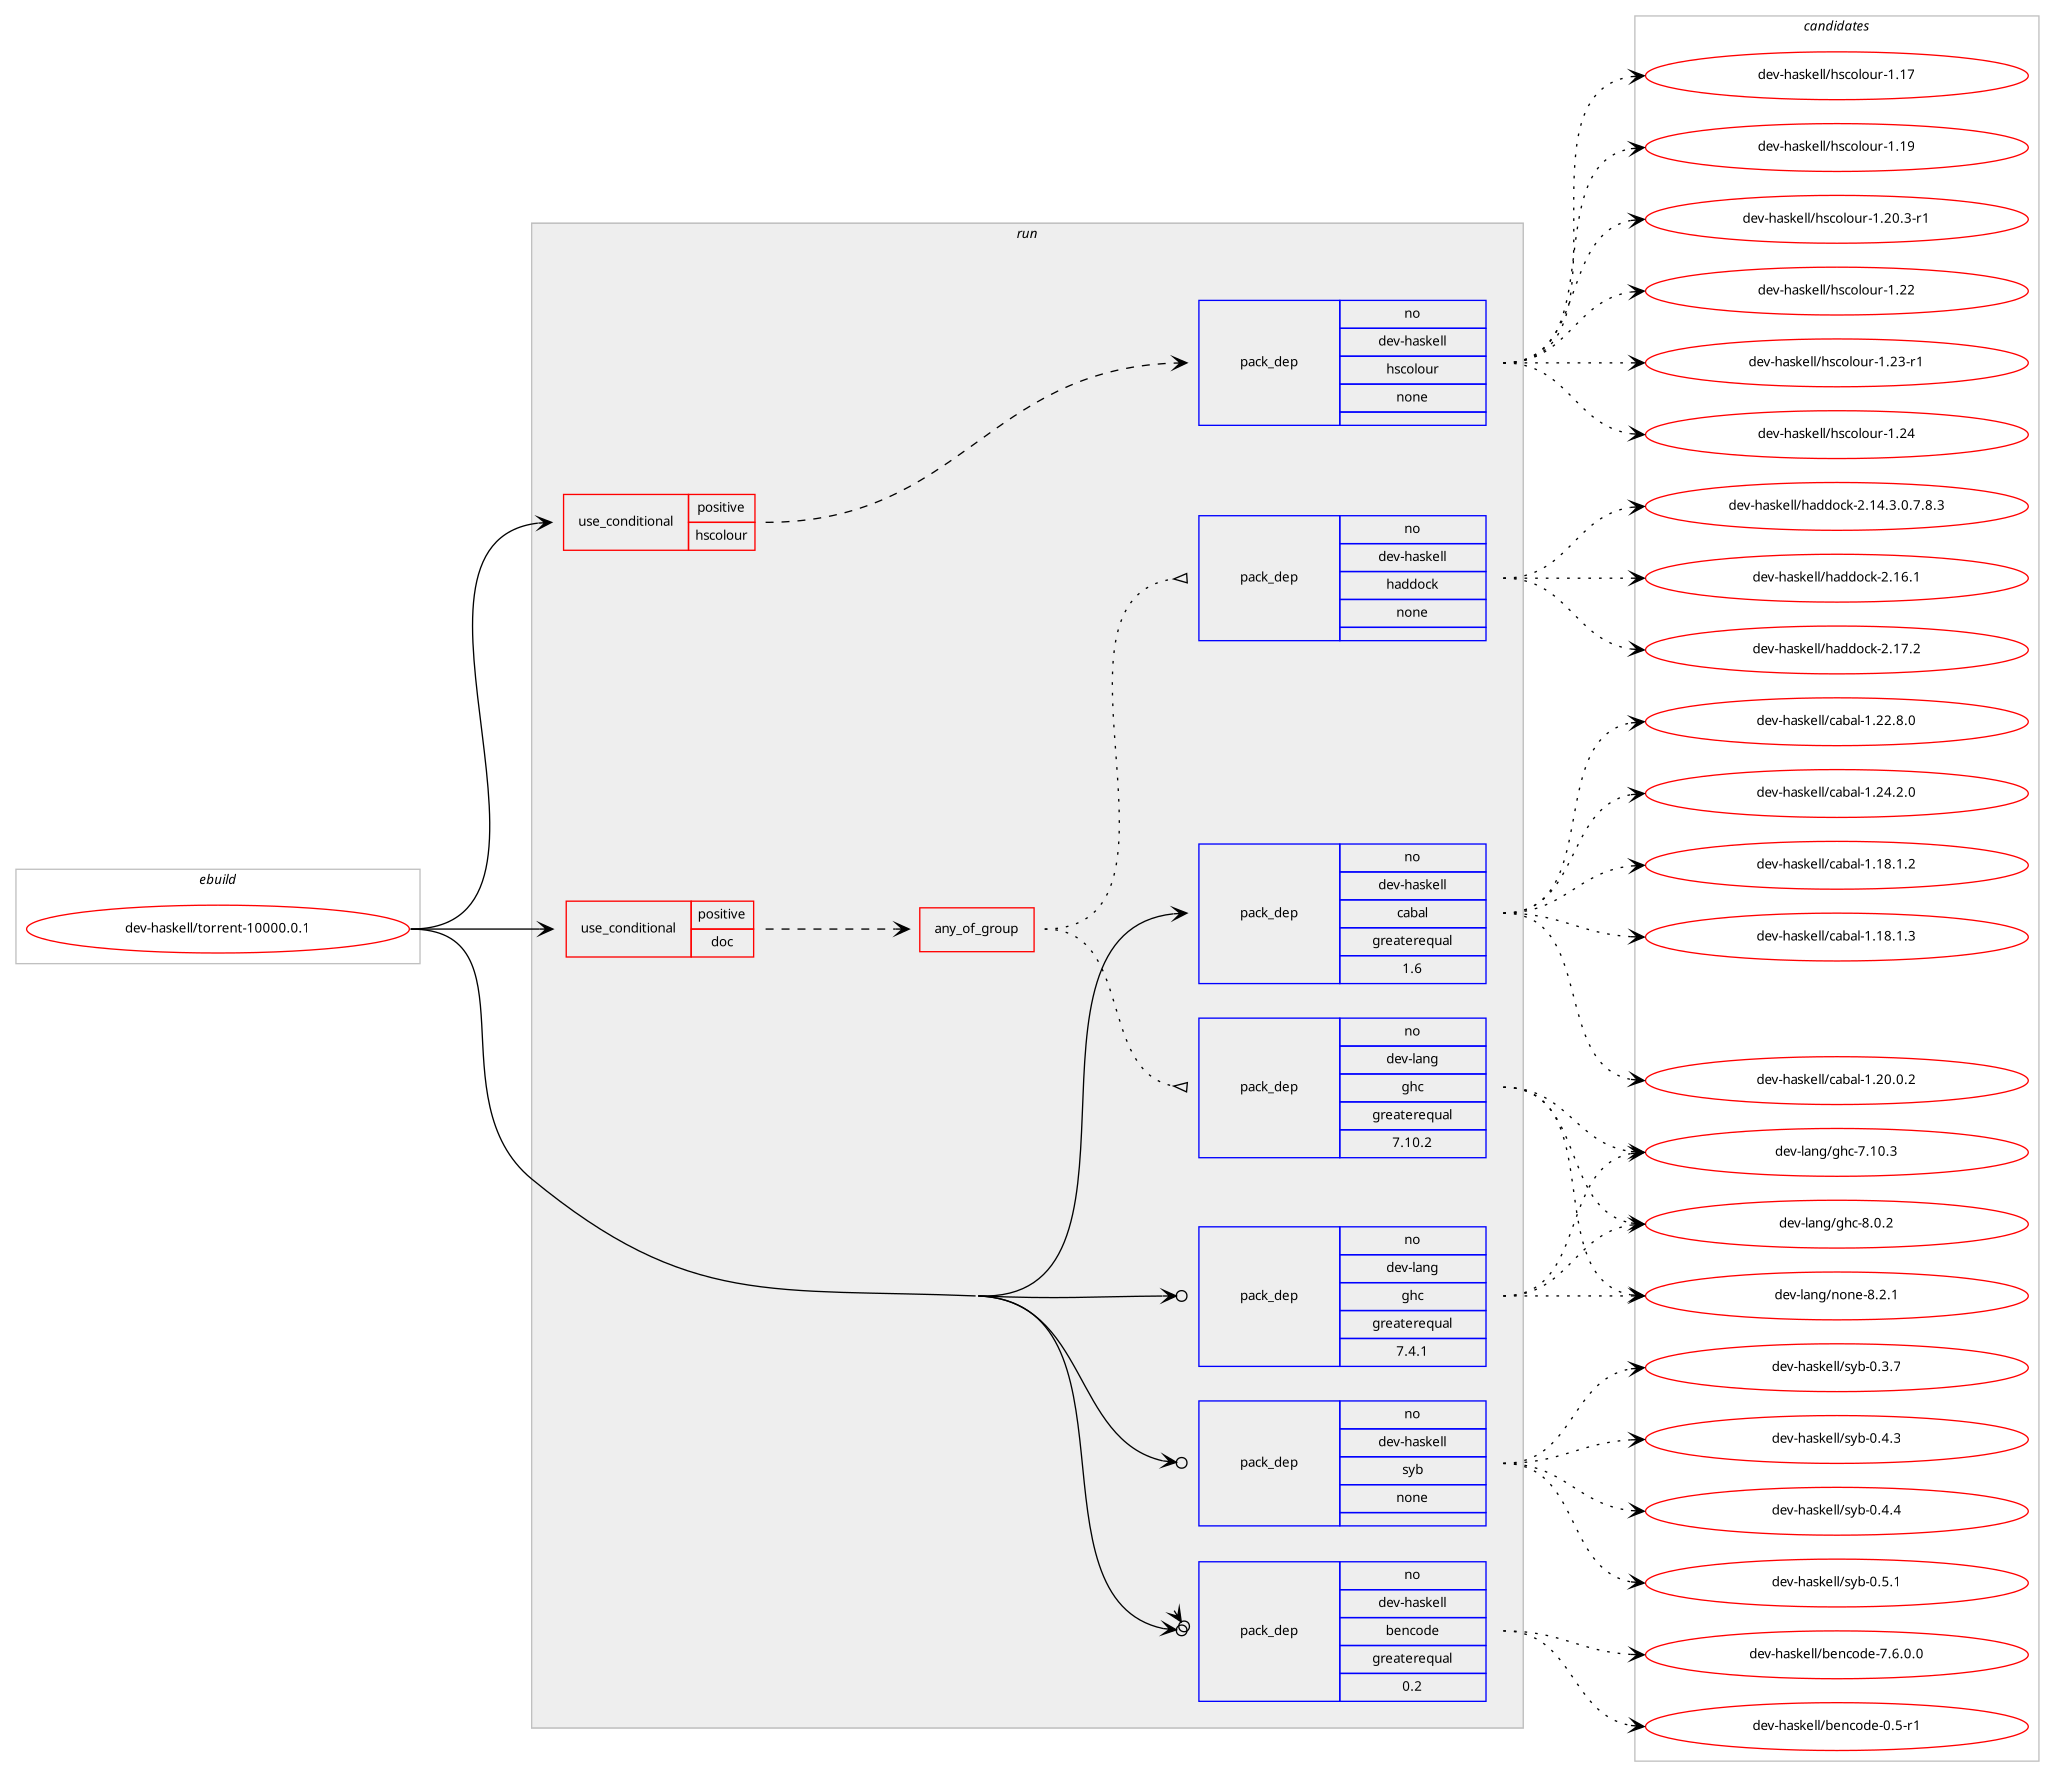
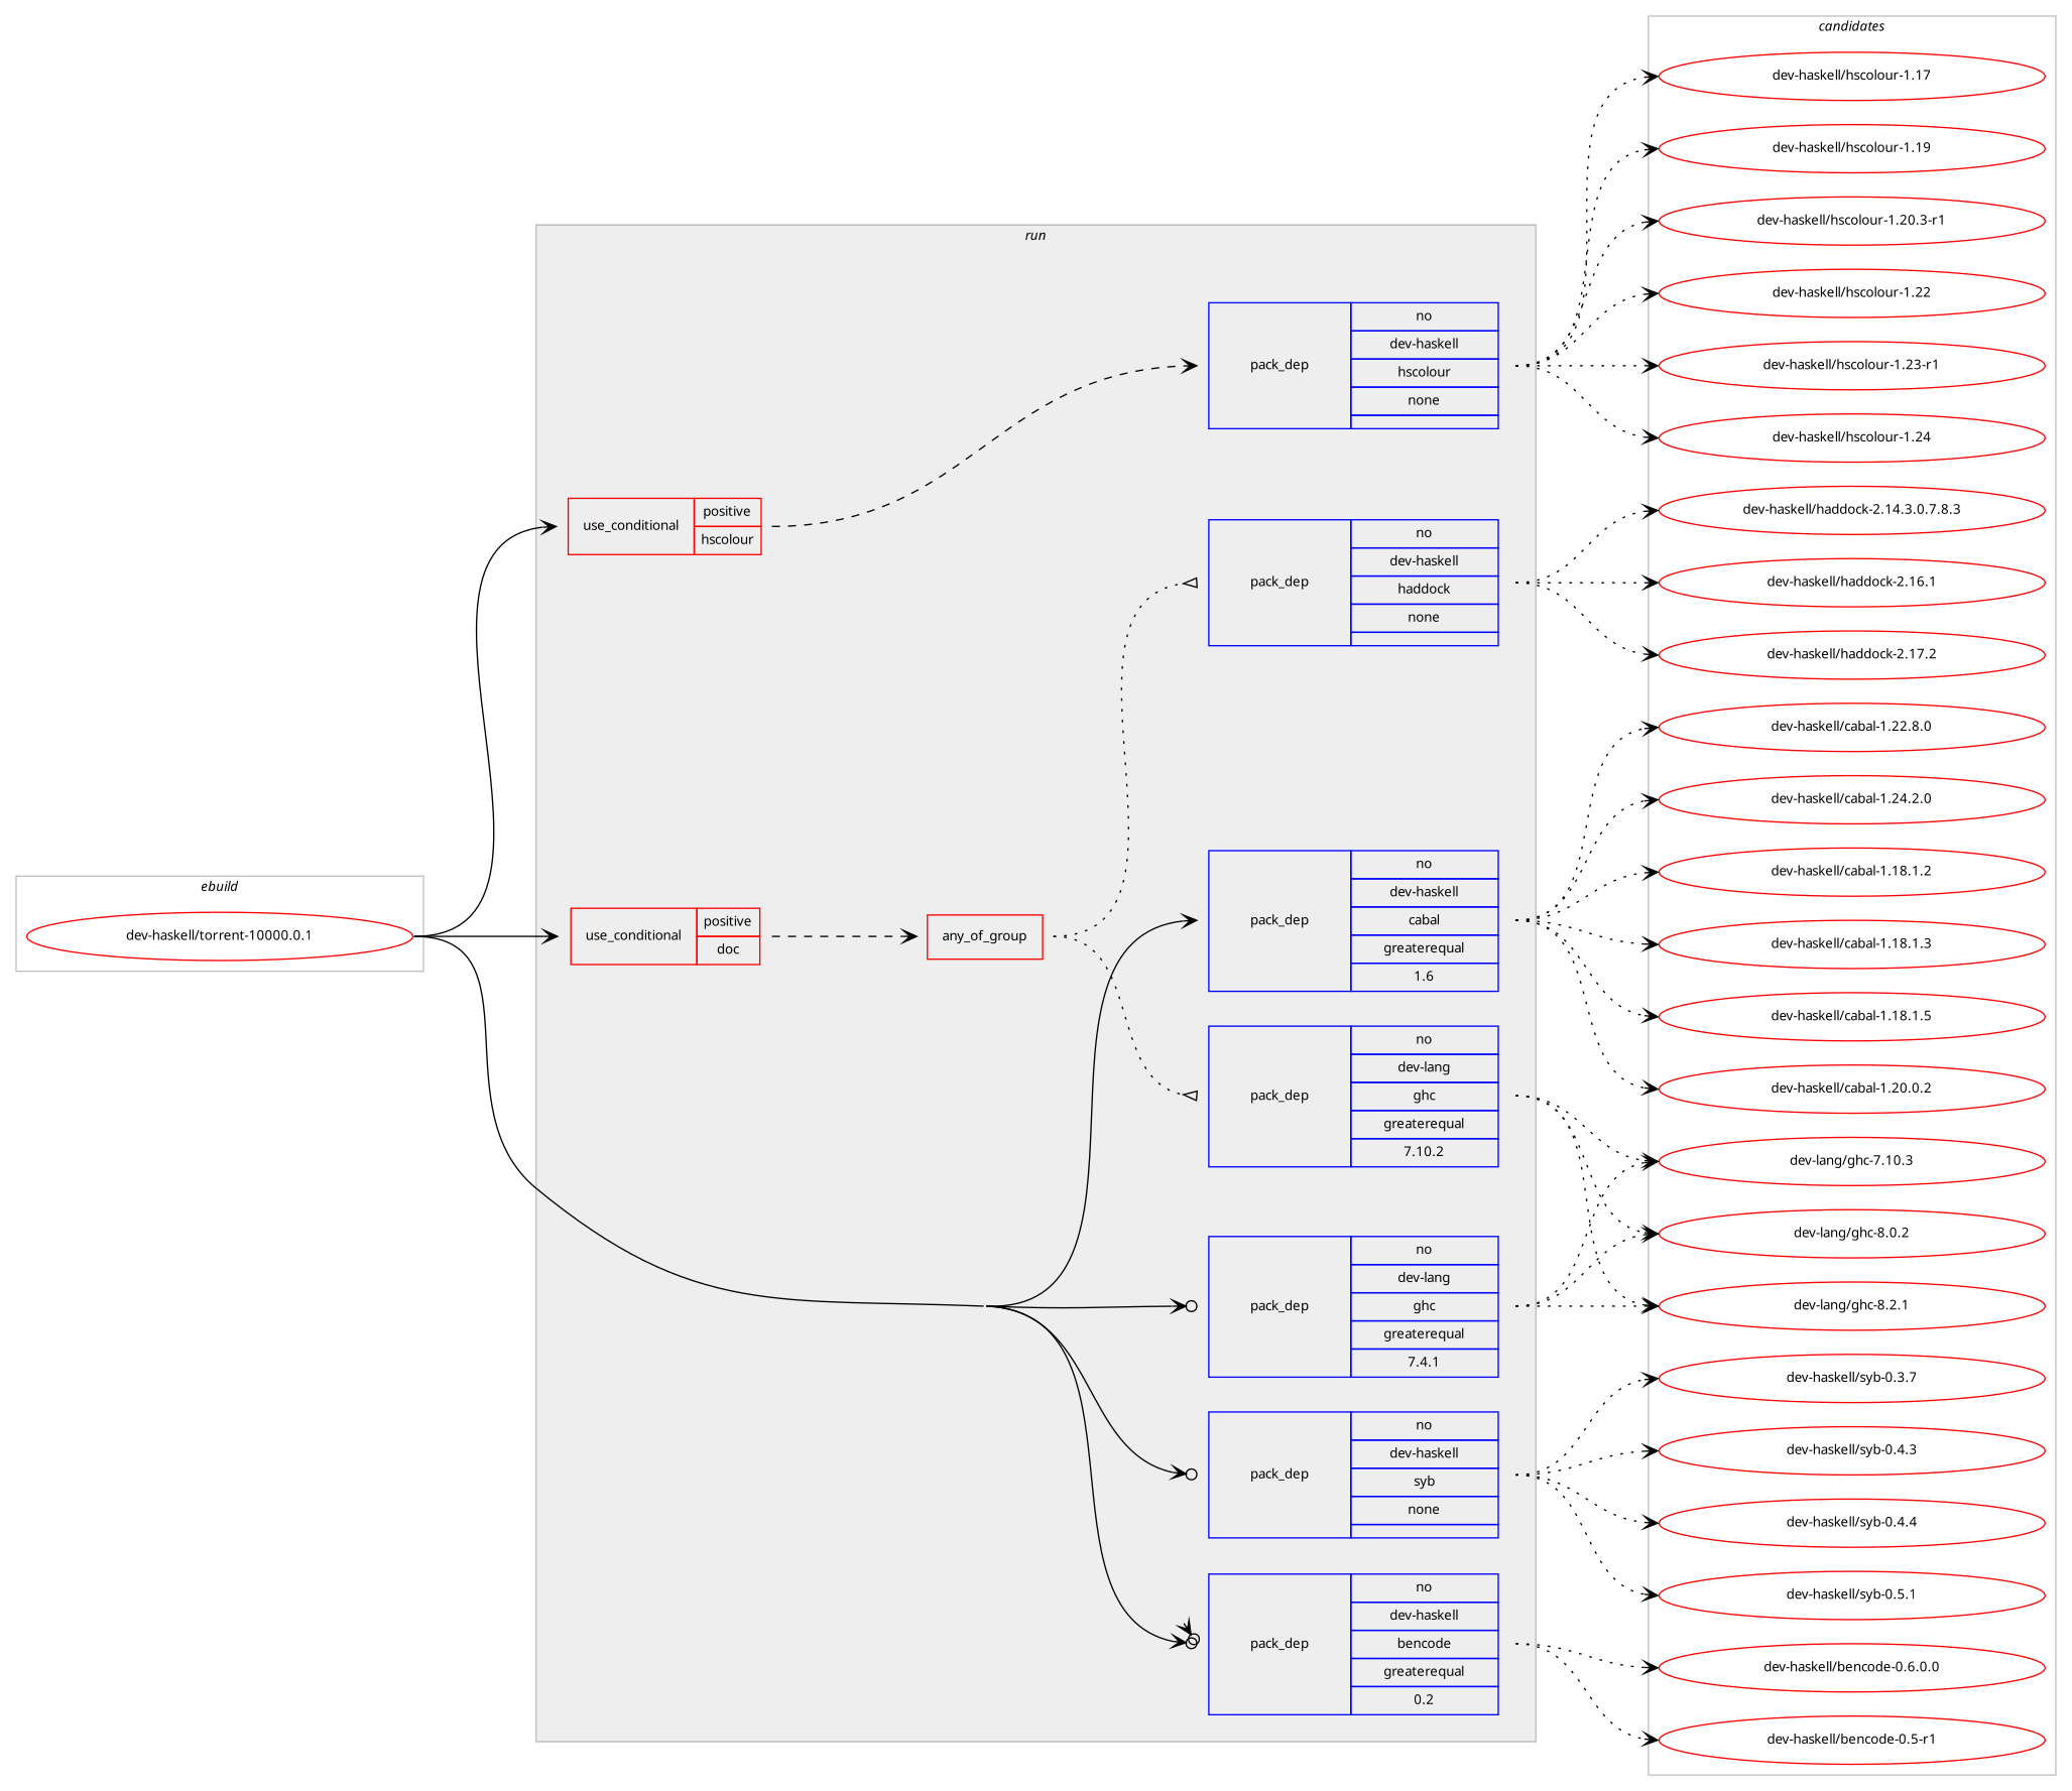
  digraph {
    compound=true
    concentrate=true
    fontname="Noto Sans"
    fontsize=10
    newrank=true
    rankdir=LR
    ranksep=1.5
    node [color=red fontname="Noto Sans" fontsize=10]
    edge [arrowhead=vee fontname="Noto Sans" headport=w style=dotted tailport=e weight=100]
    n1 [label="dev-haskell/torrent-10000.0.1" width=4]
    n2 [color=blue label=<<TABLE BORDER="0" CELLBORDER="1" CELLSPACING="0" CELLPADDING="4" WIDTH="220"><TR><TD ROWSPAN="6" CELLPADDING="30">pack_dep</TD></TR><TR><TD WIDTH="110">no</TD></TR><TR><TD>dev-haskell</TD></TR><TR><TD>haddock</TD></TR><TR><TD>none</TD></TR><TR><TD></TD></TR></TABLE>> shape=none]
    n3 [color=blue label=<<TABLE BORDER="0" CELLBORDER="1" CELLSPACING="0" CELLPADDING="4" WIDTH="220"><TR><TD ROWSPAN="6" CELLPADDING="30">pack_dep</TD></TR><TR><TD WIDTH="110">no</TD></TR><TR><TD>dev-lang</TD></TR><TR><TD>ghc</TD></TR><TR><TD>greaterequal</TD></TR><TR><TD>7.10.2</TD></TR></TABLE>> shape=none]
    n4 [label=<<TABLE BORDER="0" CELLBORDER="1" CELLSPACING="0" CELLPADDING="4"><TR><TD CELLPADDING="10">any_of_group</TD></TR></TABLE>> shape=none]
    n5 [label=<<TABLE BORDER="0" CELLBORDER="1" CELLSPACING="0" CELLPADDING="4"><TR><TD ROWSPAN="3" CELLPADDING="10">use_conditional</TD></TR><TR><TD>positive</TD></TR><TR><TD>doc</TD></TR></TABLE>> shape=none]
    n6 [color=blue label=<<TABLE BORDER="0" CELLBORDER="1" CELLSPACING="0" CELLPADDING="4" WIDTH="220"><TR><TD ROWSPAN="6" CELLPADDING="30">pack_dep</TD></TR><TR><TD WIDTH="110">no</TD></TR><TR><TD>dev-haskell</TD></TR><TR><TD>hscolour</TD></TR><TR><TD>none</TD></TR><TR><TD></TD></TR></TABLE>> shape=none]
    n7 [label=<<TABLE BORDER="0" CELLBORDER="1" CELLSPACING="0" CELLPADDING="4"><TR><TD ROWSPAN="3" CELLPADDING="10">use_conditional</TD></TR><TR><TD>positive</TD></TR><TR><TD>hscolour</TD></TR></TABLE>> shape=none]
    n8 [color=blue label=<<TABLE BORDER="0" CELLBORDER="1" CELLSPACING="0" CELLPADDING="4" WIDTH="220"><TR><TD ROWSPAN="6" CELLPADDING="30">pack_dep</TD></TR><TR><TD WIDTH="110">no</TD></TR><TR><TD>dev-haskell</TD></TR><TR><TD>cabal</TD></TR><TR><TD>greaterequal</TD></TR><TR><TD>1.6</TD></TR></TABLE>> shape=none]
    n9 [color=blue label=<<TABLE BORDER="0" CELLBORDER="1" CELLSPACING="0" CELLPADDING="4" WIDTH="220"><TR><TD ROWSPAN="6" CELLPADDING="30">pack_dep</TD></TR><TR><TD WIDTH="110">no</TD></TR><TR><TD>dev-haskell</TD></TR><TR><TD>bencode</TD></TR><TR><TD>greaterequal</TD></TR><TR><TD>0.2</TD></TR></TABLE>> shape=none]
    n10 [color=blue label=<<TABLE BORDER="0" CELLBORDER="1" CELLSPACING="0" CELLPADDING="4" WIDTH="220"><TR><TD ROWSPAN="6" CELLPADDING="30">pack_dep</TD></TR><TR><TD WIDTH="110">no</TD></TR><TR><TD>dev-haskell</TD></TR><TR><TD>syb</TD></TR><TR><TD>none</TD></TR><TR><TD></TD></TR></TABLE>> shape=none]
    n11 [color=blue label=<<TABLE BORDER="0" CELLBORDER="1" CELLSPACING="0" CELLPADDING="4" WIDTH="220"><TR><TD ROWSPAN="6" CELLPADDING="30">pack_dep</TD></TR><TR><TD WIDTH="110">no</TD></TR><TR><TD>dev-lang</TD></TR><TR><TD>ghc</TD></TR><TR><TD>greaterequal</TD></TR><TR><TD>7.4.1</TD></TR></TABLE>> shape=none]
    n12 [label="dev-haskell/haddock-2.14.3.0.7.8.3" width=4]
    n13 [label="dev-haskell/haddock-2.16.1" width=4]
    n14 [label="dev-haskell/haddock-2.17.2" width=4]
    n15 [label="dev-lang/ghc-7.10.3" width=4]
    n16 [label="dev-lang/ghc-8.0.2" width=4]
-   n17 [label="dev-lang/none-8.2.1" width=4]
+   n17 [label="dev-lang/ghc-8.2.1" width=4]
    n18 [label="dev-haskell/hscolour-1.17" width=4]
    n19 [label="dev-haskell/hscolour-1.19" width=4]
    n20 [label="dev-haskell/hscolour-1.20.3-r1" width=4]
    n21 [label="dev-haskell/hscolour-1.22" width=4]
    n22 [label="dev-haskell/hscolour-1.23-r1" width=4]
    n23 [label="dev-haskell/hscolour-1.24" width=4]
    n24 [label="dev-haskell/cabal-1.18.1.2" width=4]
    n25 [label="dev-haskell/cabal-1.18.1.3" width=4]
+   n26 [label="dev-haskell/cabal-1.18.1.5" width=4]
    n27 [label="dev-haskell/cabal-1.20.0.2" width=4]
    n28 [label="dev-haskell/cabal-1.22.8.0" width=4]
    n29 [label="dev-haskell/cabal-1.24.2.0" width=4]
    n30 [label="dev-haskell/bencode-0.5-r1" width=4]
-   n31 [label="dev-haskell/bencode-7.6.0.0" width=4]
+   n31 [label="dev-haskell/bencode-0.6.0.0" width=4]
    n32 [label="dev-haskell/syb-0.3.7" width=4]
    n33 [label="dev-haskell/syb-0.4.3" width=4]
    n34 [label="dev-haskell/syb-0.4.4" width=4]
    n35 [label="dev-haskell/syb-0.5.1" width=4]
    subgraph cluster_1 {
      color=gray
      label=<<i>ebuild</i>>
      rank=same
      n1
    }
    subgraph cluster_2 {
      color=gray
      label=<<i>dependencies</i>>
      subgraph cluster_3 {
        color=gray
        fillcolor="#eeeeee"
        label=<<i>compile</i>>
        style=filled
        subgraph sub_4 {
          color=gray
          fillcolor="#eeeeee"
          label=<<i>compile</i>>
          style=filled
          n5
          subgraph sub_5 {
            color=gray
            fillcolor="#eeeeee"
            label=<<i>compile</i>>
            style=filled
            n4
            subgraph sub_6 {
              color=gray
              fillcolor="#eeeeee"
              label=<<i>compile</i>>
              style=filled
              n2
            }
            subgraph sub_7 {
              color=gray
              fillcolor="#eeeeee"
              label=<<i>compile</i>>
              style=filled
              n3
            }
          }
        }
        subgraph sub_8 {
          color=gray
          fillcolor="#eeeeee"
          label=<<i>compile</i>>
          style=filled
          n7
          subgraph sub_9 {
            color=gray
            fillcolor="#eeeeee"
            label=<<i>compile</i>>
            style=filled
            n6
          }
        }
        subgraph sub_10 {
          color=gray
          fillcolor="#eeeeee"
          label=<<i>compile</i>>
          style=filled
          n8
        }
      }
      subgraph cluster_11 {
        color=gray
        fillcolor="#eeeeee"
        label=<<i>compile and run</i>>
        style=filled
        subgraph sub_12 {
          color=gray
          fillcolor="#eeeeee"
          label=<<i>compile and run</i>>
          style=filled
          n9
        }
        subgraph sub_13 {
          color=gray
          fillcolor="#eeeeee"
          label=<<i>compile and run</i>>
          style=filled
          n10
        }
        subgraph sub_14 {
          color=gray
          fillcolor="#eeeeee"
          label=<<i>compile and run</i>>
          style=filled
          n11
        }
      }
      subgraph cluster_15 {
        color=gray
        fillcolor="#eeeeee"
        label=<<i>run</i>>
        style=filled
      }
    }
    subgraph cluster_16 {
      color=gray
      label=<<i>candidates</i>>
      rank=same
      subgraph sub_17 {
        color=black
        label=<<i>candidates</i>>
        nodesep=1
        rank=same
        n12
        n13
        n14
      }
      subgraph sub_18 {
        color=black
        label=<<i>candidates</i>>
        nodesep=1
        rank=same
        n15
        n16
        n17
      }
      subgraph sub_19 {
        color=black
        label=<<i>candidates</i>>
        nodesep=1
        rank=same
        n18
        n19
        n20
        n21
        n22
        n23
      }
      subgraph sub_20 {
        color=black
        label=<<i>candidates</i>>
        nodesep=1
        rank=same
        n24
        n25
+       n26
        n27
        n28
        n29
      }
      subgraph sub_21 {
        color=black
        label=<<i>candidates</i>>
        nodesep=1
        rank=same
        n30
        n31
      }
      subgraph sub_22 {
        color=black
        label=<<i>candidates</i>>
        nodesep=1
        rank=same
        n32
        n33
        n34
        n35
      }
      subgraph sub_23 {
        color=black
        label=<<i>candidates</i>>
        nodesep=1
        rank=same
        n15
        n16
        n17
      }
    }
    n1 -> n5 [style=solid weight=20]
    n1 -> n7 [style=solid weight=20]
    n1 -> n8 [style=solid weight=20]
    n1 -> n9 [arrowhead=odotvee style=solid weight=20]
    n1 -> n10 [arrowhead=odotvee style=solid weight=20]
    n1 -> n11 [arrowhead=odotvee style=solid weight=20]
    n2 -> n12
    n2 -> n13
    n2 -> n14
    n3 -> n15
    n3 -> n16
    n3 -> n17
    n4 -> n2 [arrowhead=oinv weight=20]
    n4 -> n3 [arrowhead=oinv weight=20]
    n5 -> n4 [style=dashed weight=20]
    n6 -> n18
    n6 -> n19
    n6 -> n20
    n6 -> n21
    n6 -> n22
    n6 -> n23
    n7 -> n6 [style=dashed weight=20]
    n8 -> n24
    n8 -> n25
+   n8 -> n26
    n8 -> n27
    n8 -> n28
    n8 -> n29
    n9 -> n30
    n9 -> n31
    n10 -> n32
    n10 -> n33
    n10 -> n34
    n10 -> n35
    n11 -> n15
    n11 -> n16
    n11 -> n17
  }
